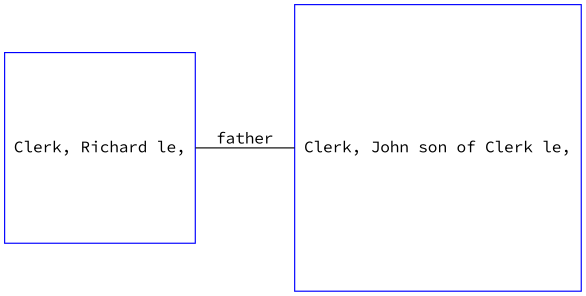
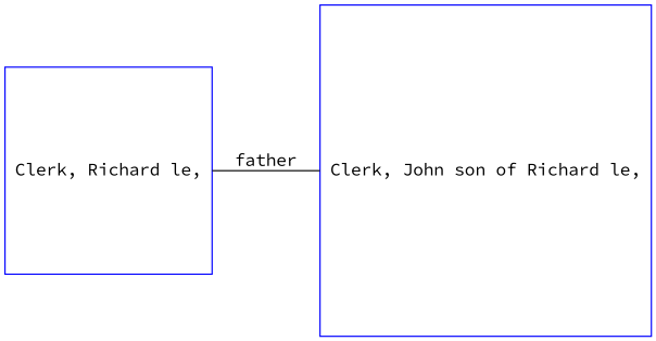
  digraph {
    rankdir=LR
    fontname="Source Code Pro"
    node [color=blue regular=1 shape=box fontname="Source Code Pro"]
-   n1 [label="Clerk, John son of Clerk le,"]
+   n1 [label="Clerk, John son of Richard le,"]
    n2 [label="Clerk, Richard le,"]
    n2 -> n1 [arrowsize=0.0 dir=none label=father fontname="Source Code Pro"]
  }
